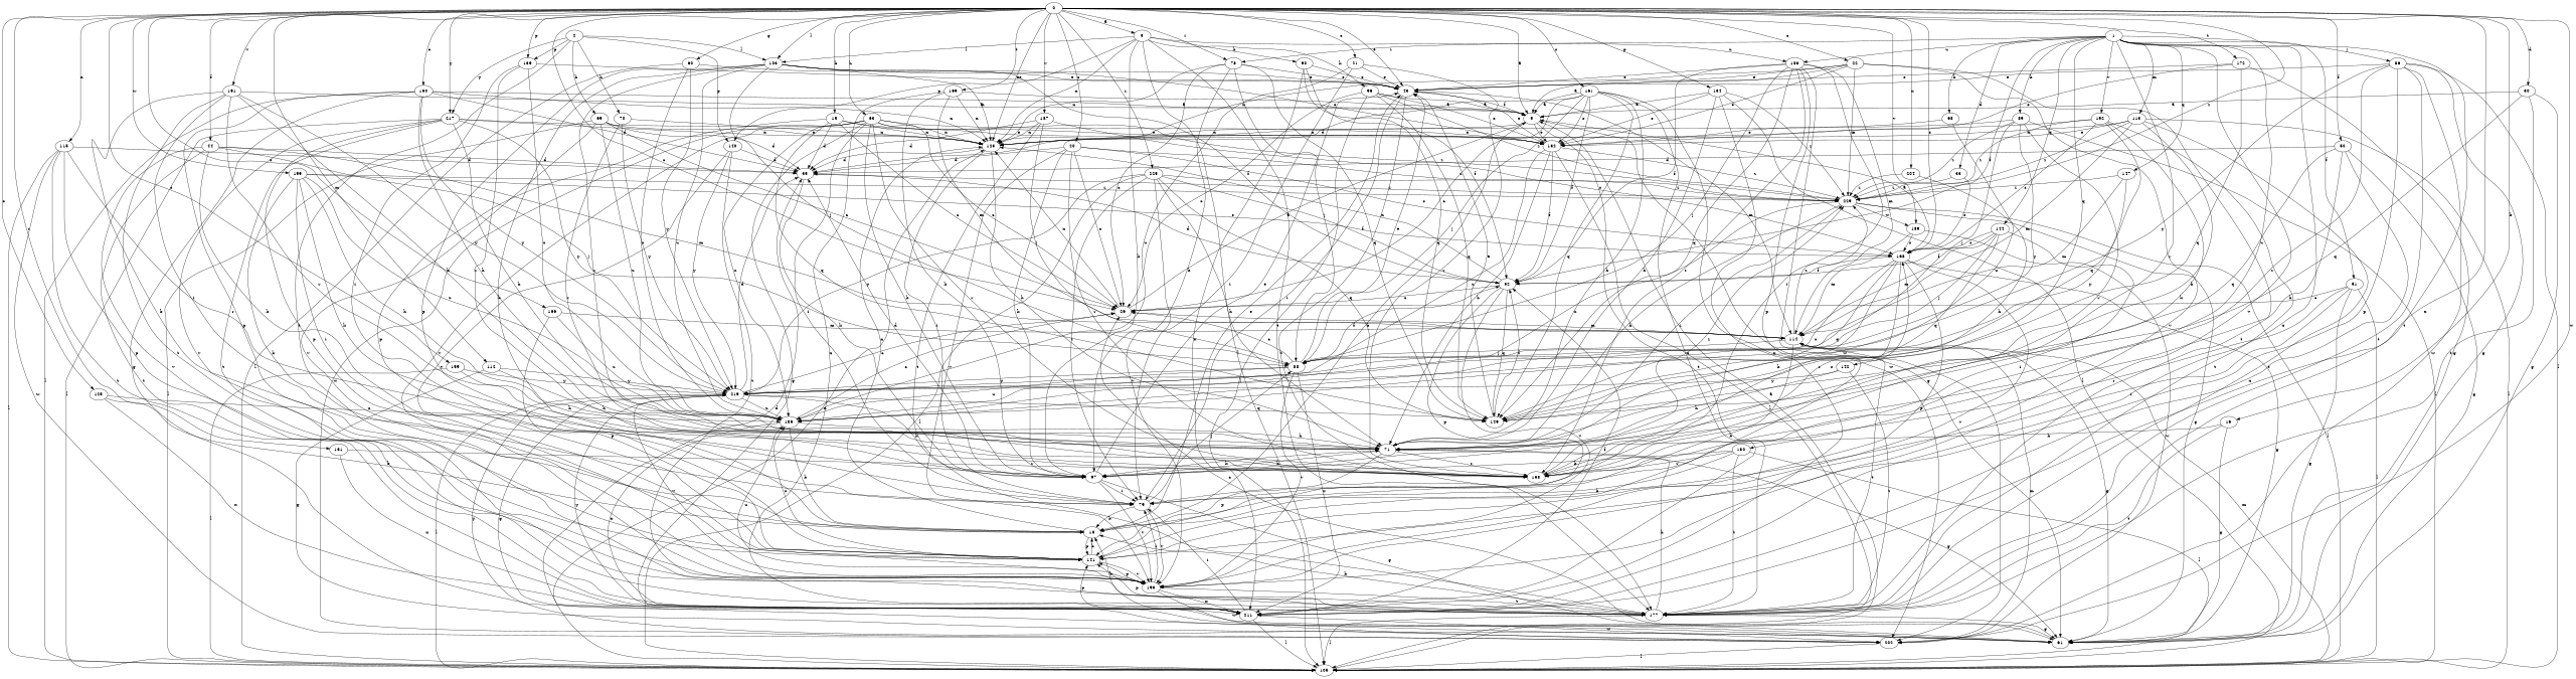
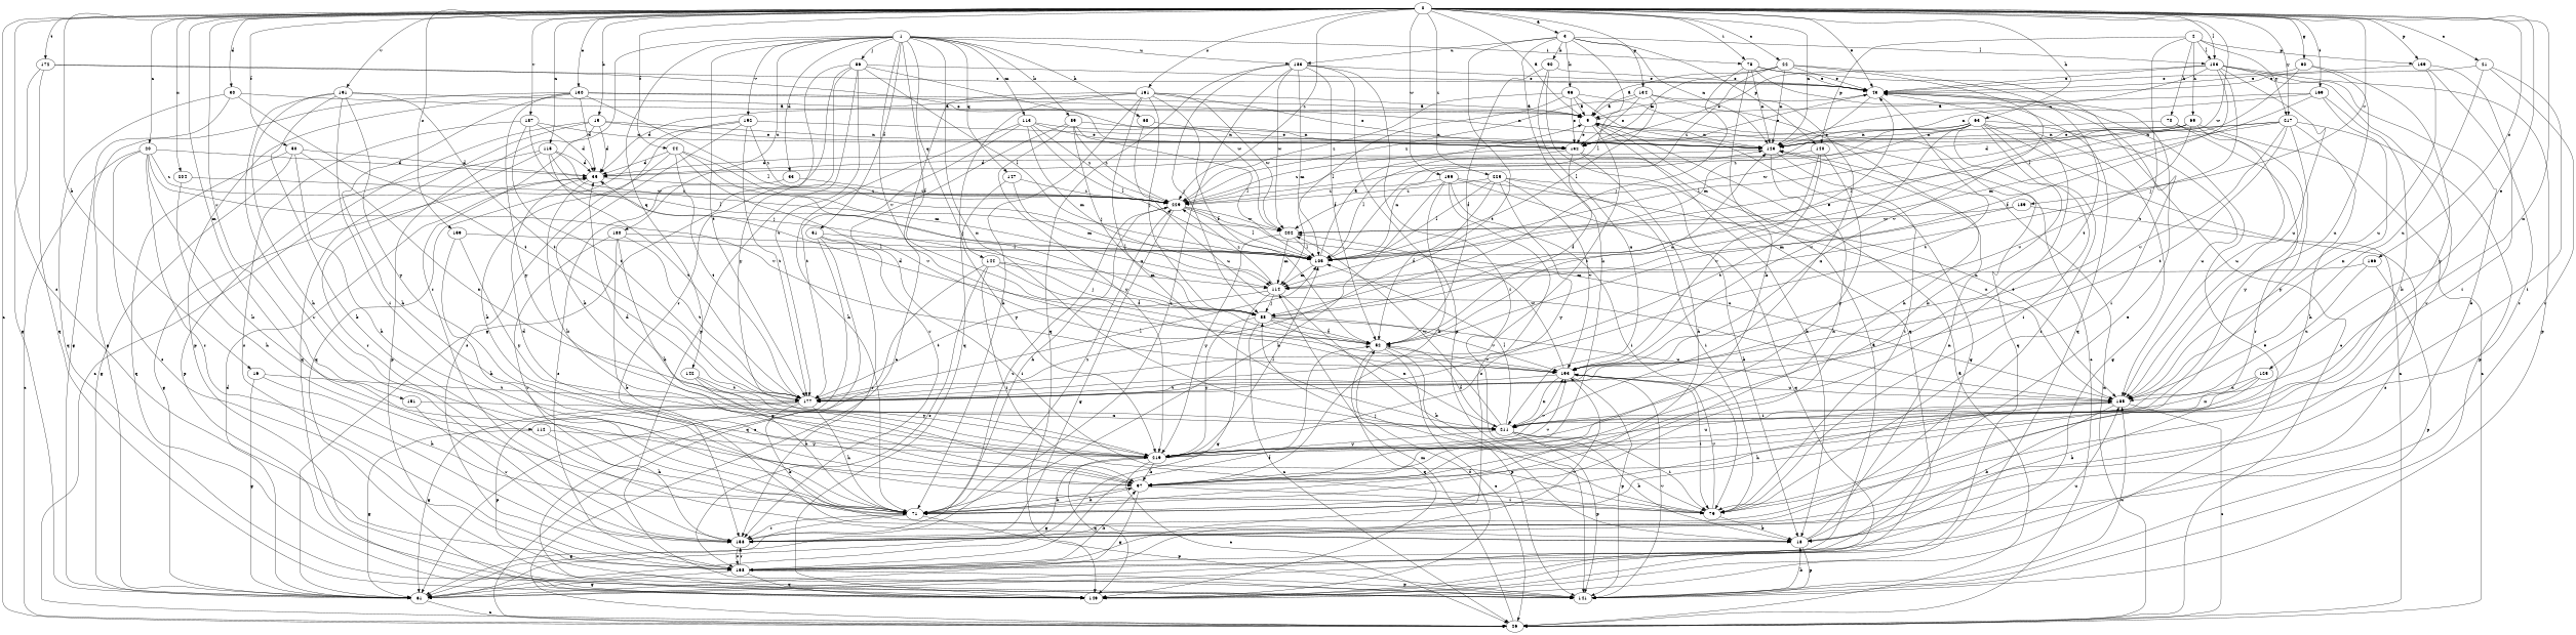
  strict digraph {
    0
    3
    9
    15
    16
    20
    21
    22
    26
    30
    43
    44
    50
    60
    63
    78
    103
    112
    115
    123
    125
    130
    134
    139
    151
    159
    161
    166
    168
    169
    172
    187
    189
    191
    199
    202
    204
    211
    217
    225
    229
    177
    183
    140
    90
    96
    97
    105
    18
    61
    132
    35
    141
    149
    71
    158
    193
    79
    185
    114
    88
    219
    52
    1
    33
    51
    68
    86
    89
    113
    142
    144
    147
    180
    192
    2
    69
    70
    0 -> 3 [label=a]
    0 -> 9 [label=a]
    0 -> 15 [label=b]
    0 -> 16 [label=b]
    0 -> 20 [label=c]
    0 -> 21 [label=c]
    0 -> 22 [label=c]
    0 -> 26 [label=c]
    0 -> 30 [label=d]
    0 -> 43 [label=e]
    0 -> 44 [label=f]
    0 -> 50 [label=f]
    0 -> 60 [label=g]
    0 -> 63 [label=h]
    0 -> 78 [label=i]
    0 -> 103 [label=l]
    0 -> 112 [label=m]
    0 -> 115 [label=n]
    0 -> 123 [label=n]
    0 -> 125 [label=o]
    0 -> 130 [label=o]
    0 -> 134 [label=p]
    0 -> 139 [label=p]
    0 -> 151 [label=r]
    0 -> 159 [label=s]
    0 -> 161 [label=s]
    0 -> 166 [label=s]
    0 -> 168 [label=s]
    0 -> 169 [label=t]
    0 -> 172 [label=t]
    0 -> 187 [label=v]
    0 -> 189 [label=v]
    0 -> 191 [label=v]
    0 -> 199 [label=w]
    0 -> 202 [label=w]
    0 -> 204 [label=x]
    0 -> 211 [label=x]
    0 -> 217 [label=y]
    0 -> 225 [label=z]
    0 -> 229 [label=z]
    3 -> 103 [label=l]
    3 -> 123 [label=n]
    3 -> 177 [label=t]
    3 -> 183 [label=u]
    3 -> 140 [label=p]
    3 -> 90 [label=k]
    3 -> 96 [label=k]
    3 -> 97 [label=k]
    3 -> 105 [label=l]
    9 -> 123 [label=n]
    9 -> 177 [label=t]
    9 -> 18 [label=b]
    9 -> 61 [label=g]
    9 -> 132 [label=o]
    15 -> 26 [label=c]
    15 -> 123 [label=n]
    15 -> 132 [label=o]
    15 -> 35 [label=d]
    15 -> 141 [label=p]
    15 -> 149 [label=q]
    16 -> 177 [label=t]
    16 -> 61 [label=g]
    16 -> 71 [label=h]
    20 -> 26 [label=c]
    20 -> 168 [label=s]
    20 -> 229 [label=z]
    20 -> 97 [label=k]
    20 -> 35 [label=d]
    20 -> 158 [label=r]
    20 -> 193 [label=v]
    21 -> 43 [label=e]
    21 -> 158 [label=r]
    21 -> 79 [label=i]
    21 -> 185 [label=u]
    22 -> 9 [label=a]
    22 -> 43 [label=e]
    22 -> 123 [label=n]
    22 -> 229 [label=z]
    22 -> 177 [label=t]
    22 -> 132 [label=o]
    22 -> 193 [label=v]
    26 -> 9 [label=a]
    26 -> 123 [label=n]
    26 -> 114 [label=m]
    30 -> 9 [label=a]
    30 -> 177 [label=t]
    30 -> 61 [label=g]
    30 -> 149 [label=q]
    43 -> 9 [label=f]
    43 -> 177 [label=t]
    43 -> 79 [label=i]
    43 -> 114 [label=m]
    44 -> 177 [label=t]
    44 -> 97 [label=k]
    44 -> 35 [label=d]
    44 -> 193 [label=v]
    44 -> 114 [label=m]
    44 -> 88 [label=j]
    50 -> 211 [label=x]
    50 -> 61 [label=g]
    50 -> 35 [label=d]
    50 -> 149 [label=q]
    50 -> 71 [label=h]
    60 -> 43 [label=e]
    60 -> 105 [label=l]
    60 -> 185 [label=u]
    60 -> 219 [label=y]
    63 -> 26 [label=c]
    63 -> 123 [label=n]
    63 -> 202 [label=w]
    63 -> 229 [label=z]
    63 -> 97 [label=k]
    63 -> 61 [label=g]
    63 -> 132 [label=o]
    63 -> 158 [label=r]
    63 -> 193 [label=v]
    63 -> 79 [label=i]
    63 -> 185 [label=u]
    78 -> 26 [label=c]
    78 -> 43 [label=e]
    78 -> 123 [label=n]
    78 -> 97 [label=k]
    78 -> 149 [label=q]
    78 -> 88 [label=j]
    103 -> 43 [label=e]
    103 -> 123 [label=n]
    103 -> 18 [label=b]
    103 -> 132 [label=o]
    103 -> 141 [label=p]
    103 -> 158 [label=r]
    103 -> 185 [label=u]
    103 -> 88 [label=j]
    103 -> 52 [label=f]
    112 -> 61 [label=g]
    112 -> 71 [label=h]
    112 -> 219 [label=y]
    115 -> 202 [label=w]
    115 -> 177 [label=t]
    115 -> 105 [label=l]
    115 -> 35 [label=d]
    115 -> 141 [label=p]
    115 -> 158 [label=r]
    123 -> 35 [label=d]
    123 -> 71 [label=h]
    123 -> 79 [label=i]
    125 -> 211 [label=x]
    125 -> 18 [label=b]
    125 -> 185 [label=u]
    130 -> 9 [label=a]
    130 -> 123 [label=n]
    130 -> 105 [label=l]
    130 -> 61 [label=g]
    130 -> 35 [label=d]
    130 -> 141 [label=p]
    130 -> 71 [label=h]
    130 -> 219 [label=y]
    134 -> 9 [label=a]
    134 -> 211 [label=x]
    134 -> 229 [label=z]
    134 -> 105 [label=l]
    134 -> 132 [label=o]
    134 -> 71 [label=h]
    139 -> 43 [label=e]
    139 -> 158 [label=r]
    139 -> 79 [label=i]
    139 -> 185 [label=u]
    151 -> 211 [label=x]
    151 -> 158 [label=r]
    159 -> 105 [label=l]
    159 -> 71 [label=h]
    159 -> 219 [label=y]
    161 -> 9 [label=a]
    161 -> 26 [label=c]
    161 -> 202 [label=w]
    161 -> 211 [label=x]
    161 -> 132 [label=o]
    161 -> 35 [label=d]
    161 -> 149 [label=q]
    161 -> 71 [label=h]
    161 -> 88 [label=j]
    161 -> 52 [label=f]
    166 -> 141 [label=p]
    166 -> 185 [label=u]
    166 -> 114 [label=m]
    168 -> 9 [label=a]
    168 -> 97 [label=k]
    168 -> 61 [label=g]
    168 -> 141 [label=p]
    168 -> 149 [label=q]
    168 -> 158 [label=r]
    168 -> 193 [label=v]
    168 -> 185 [label=u]
    168 -> 52 [label=f]
    169 -> 9 [label=a]
    169 -> 123 [label=n]
    169 -> 211 [label=x]
    169 -> 97 [label=k]
    169 -> 114 [label=m]
    172 -> 43 [label=e]
    172 -> 61 [label=g]
    172 -> 132 [label=o]
    172 -> 149 [label=q]
    187 -> 123 [label=n]
    187 -> 168 [label=s]
    187 -> 177 [label=t]
    187 -> 35 [label=d]
    187 -> 88 [label=j]
    189 -> 168 [label=s]
    189 -> 202 [label=w]
    189 -> 114 [label=m]
    191 -> 9 [label=a]
    191 -> 177 [label=t]
    191 -> 18 [label=b]
    191 -> 71 [label=h]
    191 -> 158 [label=r]
    191 -> 79 [label=i]
    191 -> 219 [label=y]
    199 -> 168 [label=s]
    199 -> 229 [label=z]
    199 -> 97 [label=k]
    199 -> 18 [label=b]
    199 -> 71 [label=h]
    199 -> 79 [label=i]
    199 -> 185 [label=u]
    202 -> 105 [label=l]
    202 -> 114 [label=m]
    202 -> 219 [label=y]
    204 -> 229 [label=z]
    204 -> 71 [label=h]
    211 -> 202 [label=w]
    211 -> 105 [label=l]
    211 -> 18 [label=b]
    211 -> 141 [label=p]
    211 -> 79 [label=i]
    211 -> 219 [label=y]
    211 -> 52 [label=f]
    217 -> 123 [label=n]
    217 -> 177 [label=t]
    217 -> 105 [label=l]
    217 -> 132 [label=o]
    217 -> 141 [label=p]
    217 -> 71 [label=h]
    217 -> 193 [label=v]
    217 -> 219 [label=y]
    225 -> 229 [label=z]
    225 -> 105 [label=l]
    225 -> 149 [label=q]
-   225 -> 71 [label=h]
    225 -> 193 [label=v]
    225 -> 79 [label=i]
    225 -> 219 [label=y]
    225 -> 52 [label=f]
-   229 -> 189 [label=w]
+   229 -> 202 [label=w]
    229 -> 105 [label=l]
    229 -> 61 [label=g]
    229 -> 71 [label=h]
    229 -> 185 [label=u]
    177 -> 105 [label=l]
    177 -> 18 [label=b]
    177 -> 61 [label=g]
    177 -> 141 [label=p]
    177 -> 71 [label=h]
    183 -> 43 [label=e]
    183 -> 202 [label=w]
    183 -> 141 [label=p]
    183 -> 149 [label=q]
    183 -> 158 [label=r]
    183 -> 79 [label=i]
    183 -> 114 [label=m]
    183 -> 88 [label=j]
    183 -> 52 [label=f]
    140 -> 177 [label=t]
    140 -> 35 [label=d]
    140 -> 193 [label=v]
    140 -> 219 [label=y]
    90 -> 43 [label=e]
    90 -> 211 [label=x]
    90 -> 149 [label=q]
    90 -> 52 [label=f]
    96 -> 9 [label=a]
    96 -> 26 [label=c]
    96 -> 229 [label=z]
    96 -> 105 [label=l]
    96 -> 132 [label=o]
    96 -> 149 [label=q]
    97 -> 43 [label=e]
    97 -> 61 [label=g]
    97 -> 35 [label=d]
    97 -> 71 [label=h]
    97 -> 193 [label=v]
    97 -> 79 [label=i]
    105 -> 9 [label=a]
    105 -> 123 [label=n]
    105 -> 114 [label=m]
    18 -> 43 [label=e]
    18 -> 123 [label=n]
    18 -> 141 [label=p]
    61 -> 26 [label=c]
    61 -> 35 [label=d]
    132 -> 43 [label=e]
    132 -> 229 [label=z]
    132 -> 105 [label=l]
    132 -> 71 [label=h]
    132 -> 185 [label=u]
    132 -> 52 [label=f]
    35 -> 229 [label=z]
    35 -> 97 [label=k]
+   35 -> 61 [label=g]
    141 -> 18 [label=b]
    141 -> 193 [label=v]
    141 -> 185 [label=u]
    149 -> 43 [label=e]
    149 -> 52 [label=f]
    71 -> 229 [label=z]
    71 -> 97 [label=k]
    71 -> 61 [label=g]
    71 -> 141 [label=p]
    71 -> 158 [label=r]
    158 -> 168 [label=s]
    158 -> 229 [label=z]
    193 -> 202 [label=w]
    193 -> 211 [label=x]
    193 -> 177 [label=t]
    193 -> 141 [label=p]
    193 -> 79 [label=i]
    193 -> 185 [label=u]
    79 -> 18 [label=b]
    79 -> 193 [label=v]
    79 -> 88 [label=j]
    185 -> 26 [label=c]
-   185 -> 211 [label=x]
+   185 -> 211 [label=i]
    185 -> 18 [label=b]
    185 -> 71 [label=h]
    114 -> 229 [label=z]
    114 -> 177 [label=t]
    114 -> 18 [label=b]
    114 -> 61 [label=g]
    114 -> 88 [label=j]
    88 -> 26 [label=c]
    88 -> 43 [label=e]
    88 -> 211 [label=x]
    88 -> 193 [label=v]
    88 -> 185 [label=u]
    88 -> 219 [label=y]
    88 -> 52 [label=f]
    219 -> 26 [label=c]
    219 -> 97 [label=k]
    219 -> 105 [label=l]
    219 -> 61 [label=g]
    219 -> 35 [label=d]
    219 -> 149 [label=q]
    219 -> 193 [label=v]
    219 -> 185 [label=u]
    52 -> 26 [label=c]
    52 -> 123 [label=n]
    52 -> 35 [label=d]
    52 -> 141 [label=p]
    52 -> 149 [label=q]
    52 -> 193 [label=v]
    1 -> 78 [label=i]
    1 -> 211 [label=x]
    1 -> 177 [label=t]
    1 -> 183 [label=u]
    1 -> 158 [label=r]
    1 -> 193 [label=v]
    1 -> 52 [label=f]
    1 -> 33 [label=d]
    1 -> 51 [label=f]
    1 -> 68 [label=h]
    1 -> 86 [label=j]
    1 -> 89 [label=k]
    1 -> 113 [label=m]
    1 -> 142 [label=q]
    1 -> 144 [label=q]
    1 -> 147 [label=q]
    1 -> 180 [label=u]
    1 -> 192 [label=v]
    33 -> 168 [label=s]
    33 -> 229 [label=z]
    51 -> 26 [label=c]
    51 -> 105 [label=l]
    51 -> 61 [label=g]
    51 -> 158 [label=r]
    51 -> 79 [label=i]
    68 -> 132 [label=o]
    68 -> 185 [label=u]
    86 -> 43 [label=e]
    86 -> 202 [label=w]
    86 -> 177 [label=t]
    86 -> 105 [label=l]
    86 -> 61 [label=g]
    86 -> 141 [label=p]
    86 -> 158 [label=r]
    86 -> 219 [label=y]
    89 -> 123 [label=n]
    89 -> 229 [label=z]
    89 -> 105 [label=l]
    89 -> 158 [label=r]
    89 -> 88 [label=j]
    89 -> 219 [label=y]
    113 -> 123 [label=n]
    113 -> 229 [label=z]
    113 -> 177 [label=t]
    113 -> 105 [label=l]
    113 -> 132 [label=o]
    113 -> 71 [label=h]
    113 -> 114 [label=m]
    142 -> 177 [label=t]
    142 -> 71 [label=h]
    142 -> 219 [label=y]
    144 -> 168 [label=s]
    144 -> 149 [label=q]
    144 -> 79 [label=i]
    144 -> 114 [label=m]
    144 -> 88 [label=j]
    144 -> 52 [label=f]
    147 -> 229 [label=z]
    147 -> 114 [label=m]
    147 -> 219 [label=y]
    180 -> 177 [label=t]
    180 -> 97 [label=k]
    180 -> 105 [label=l]
    180 -> 18 [label=b]
    180 -> 158 [label=r]
    192 -> 123 [label=n]
    192 -> 168 [label=s]
    192 -> 229 [label=z]
    192 -> 177 [label=t]
    192 -> 97 [label=k]
    192 -> 149 [label=q]
    2 -> 103 [label=l]
    2 -> 139 [label=p]
    2 -> 217 [label=y]
    2 -> 177 [label=t]
    2 -> 140 [label=p]
    2 -> 69 [label=h]
    2 -> 70 [label=h]
    69 -> 26 [label=c]
    69 -> 123 [label=n]
    69 -> 105 [label=l]
    69 -> 35 [label=d]
    69 -> 193 [label=v]
    69 -> 185 [label=u]
    70 -> 123 [label=n]
    70 -> 158 [label=r]
    70 -> 219 [label=y]
  }
